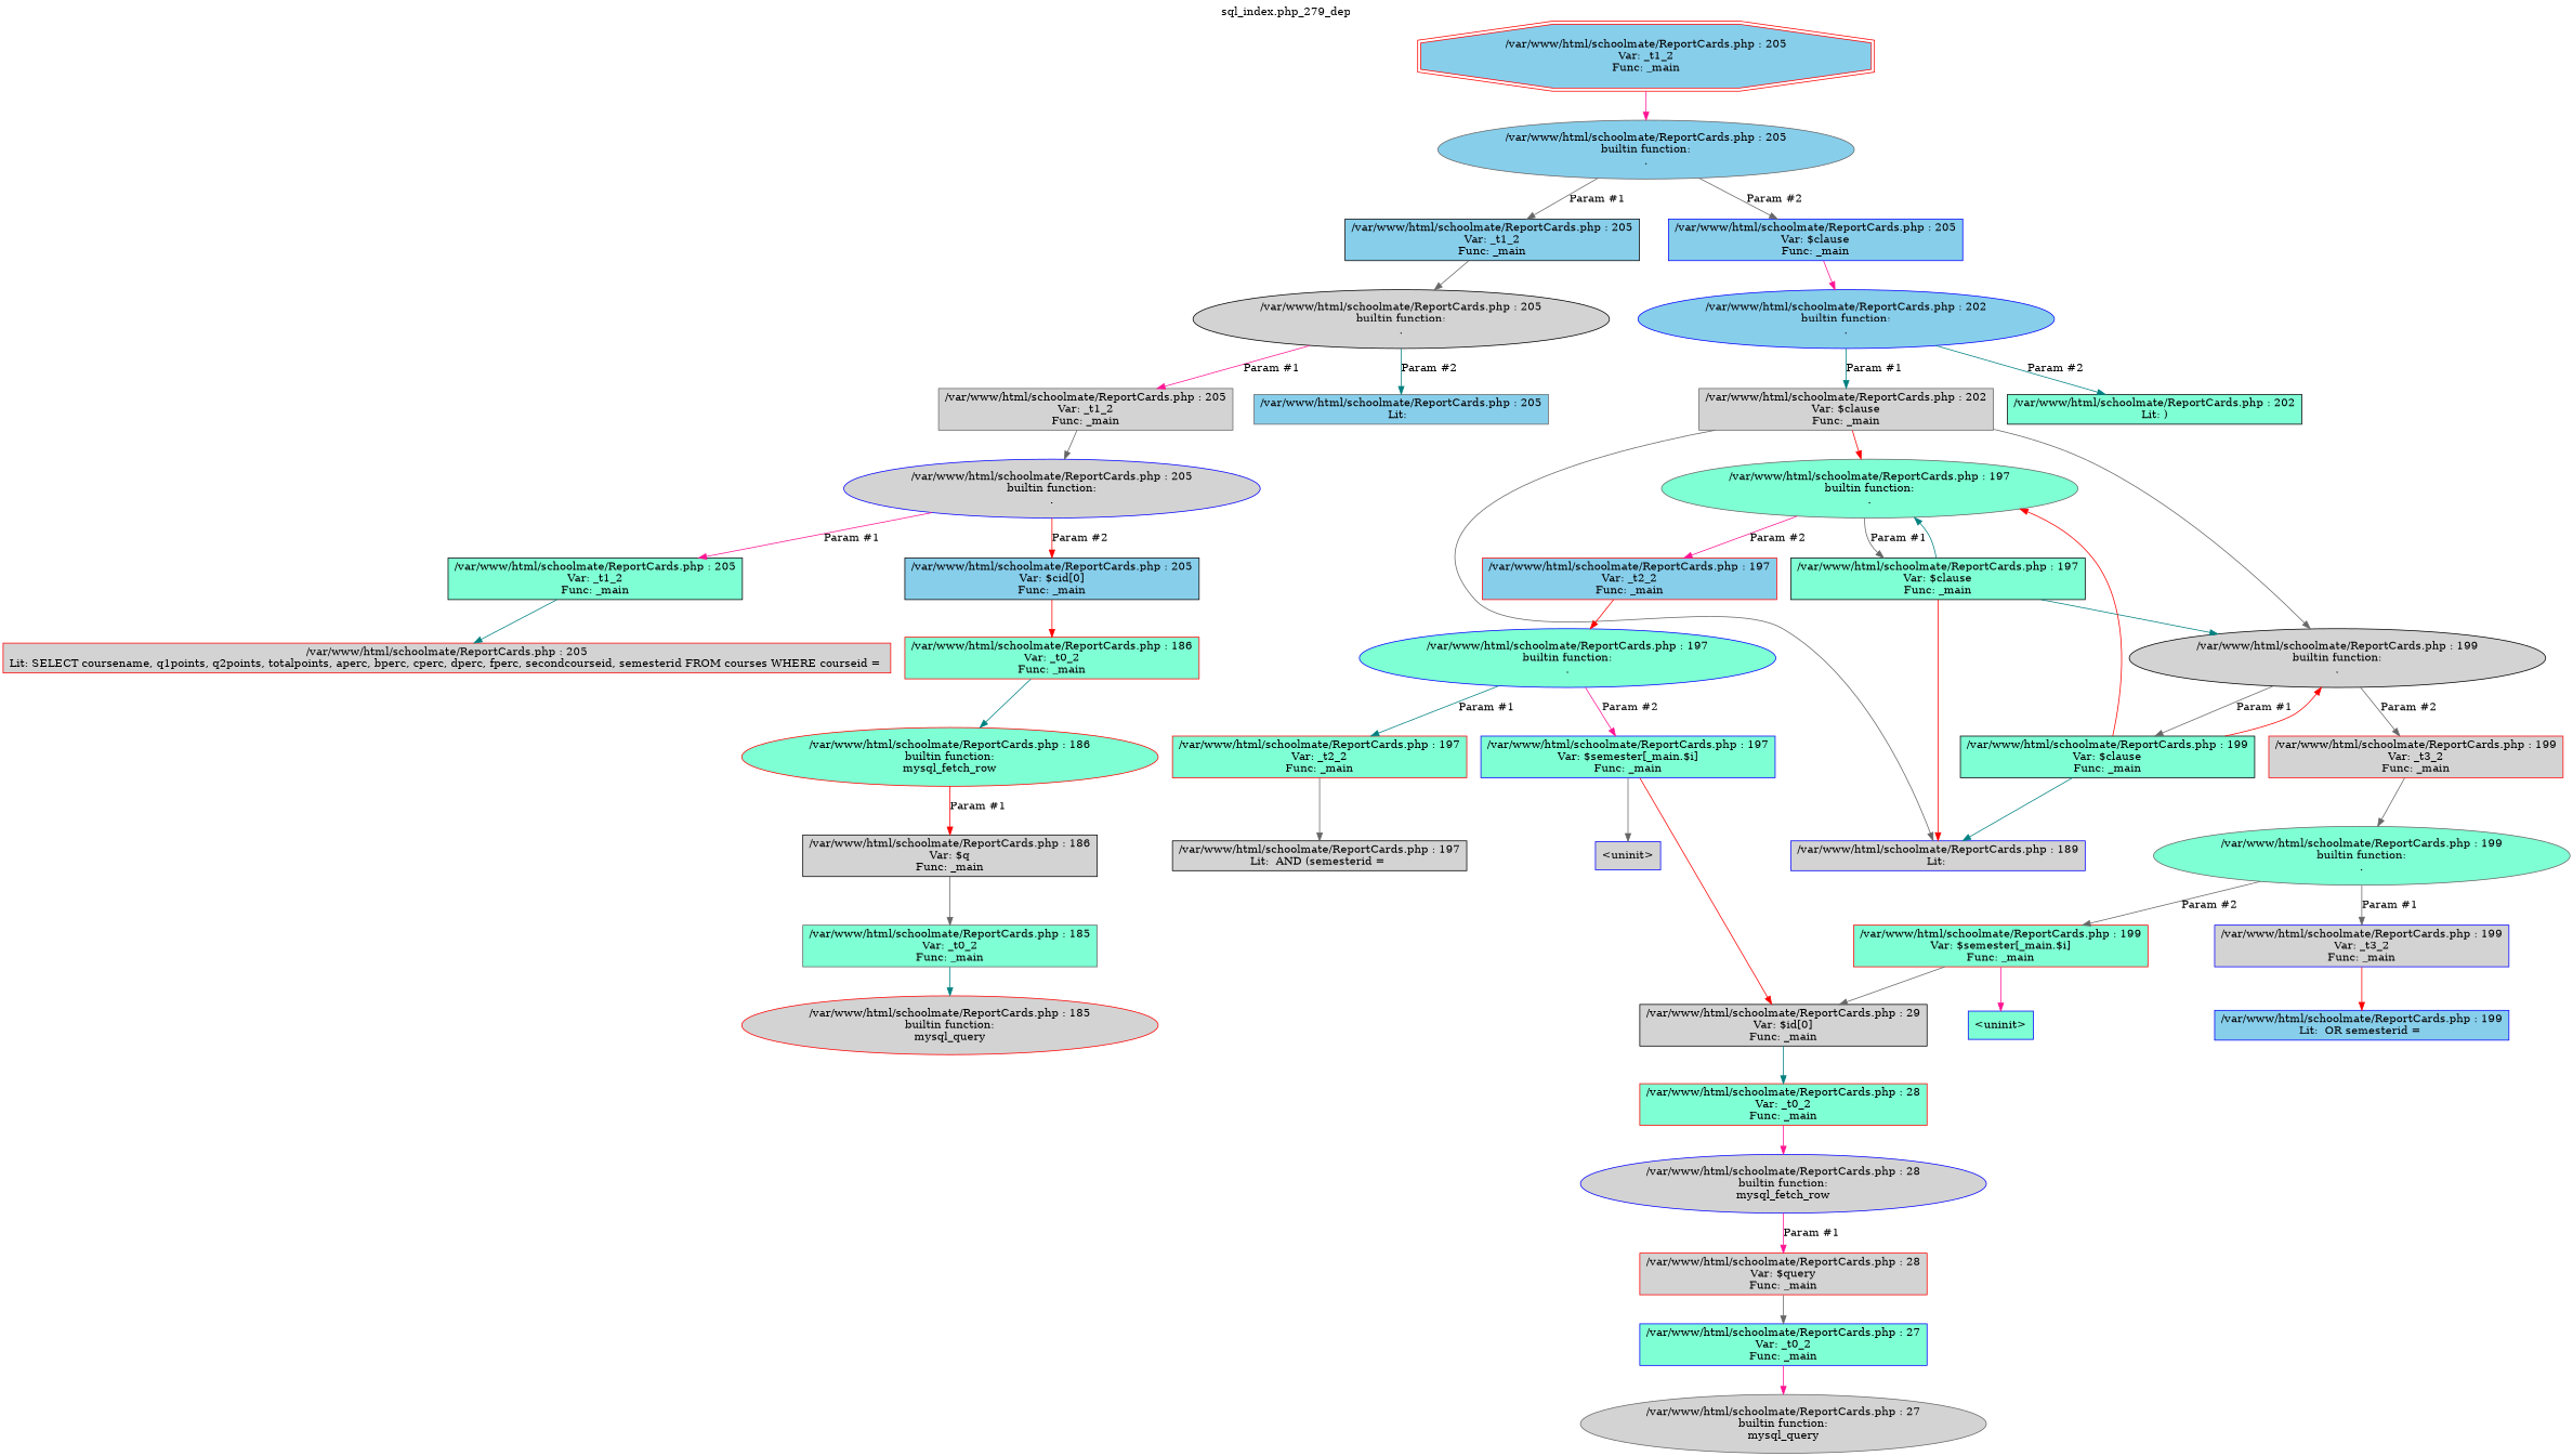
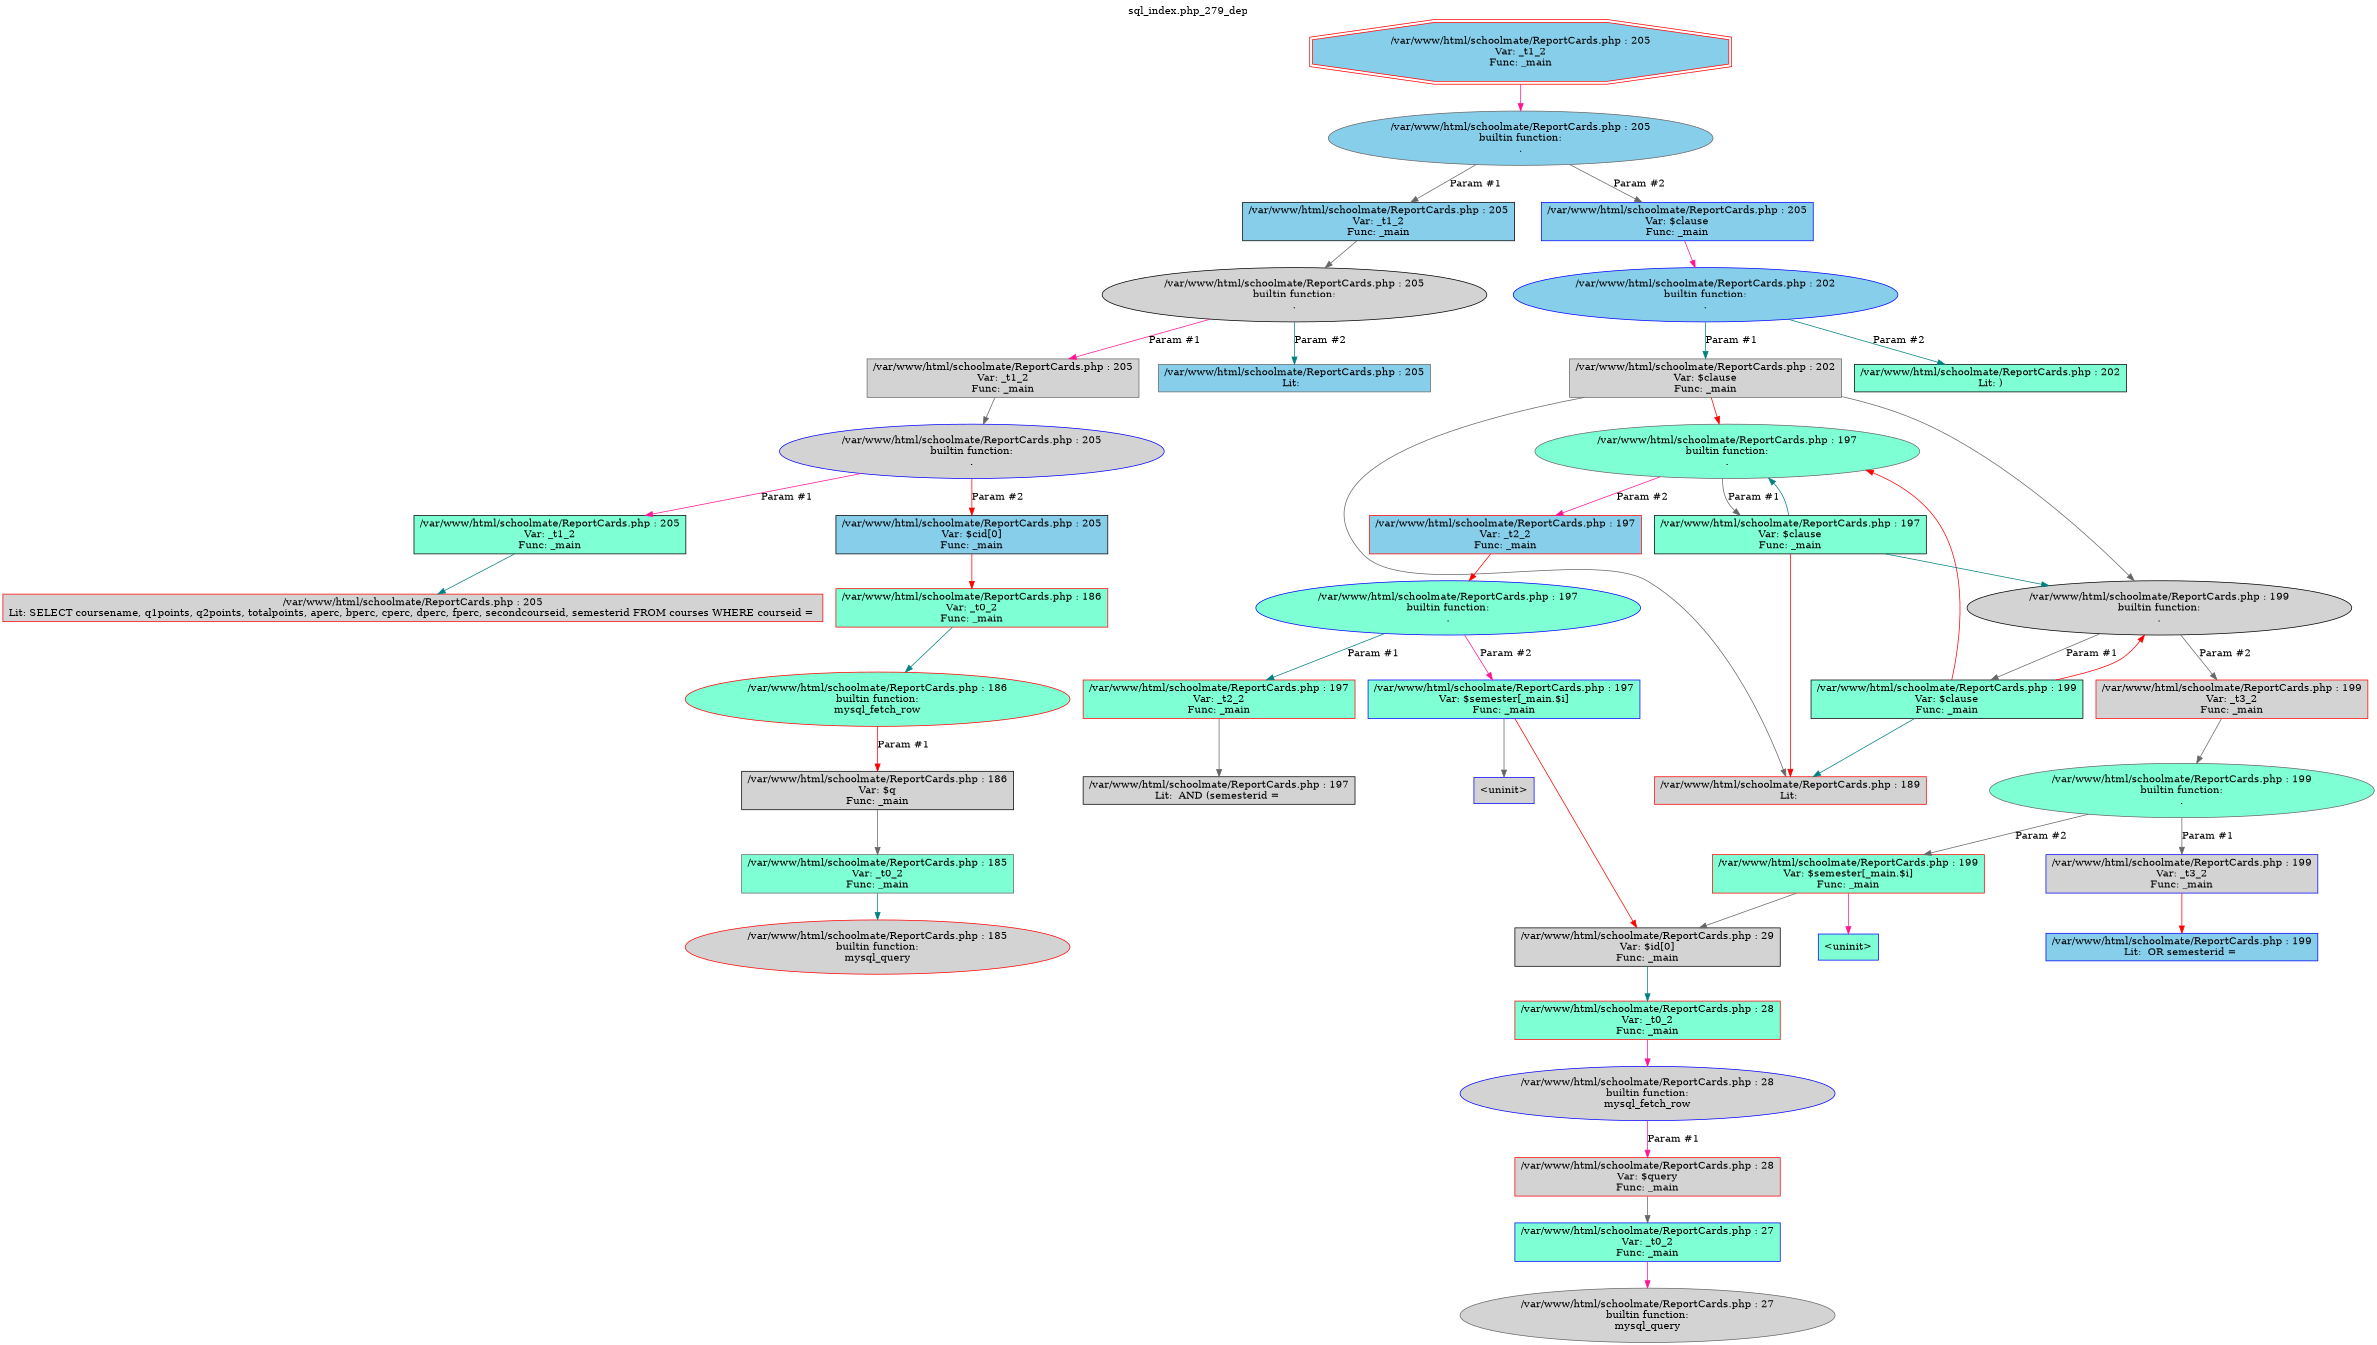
  digraph {
    label="sql_index.php_279_dep"
    labelloc=t
    node [shape=box style=filled fillcolor=lightgrey color=blue]
    edge [color=gray40]
    n1 [label="/var/www/html/schoolmate/ReportCards.php : 205\nVar: _t1_2\nFunc: _main\n" shape=doubleoctagon fillcolor=skyblue color=red]
    n2 [label="/var/www/html/schoolmate/ReportCards.php : 205\nbuiltin function:\n.\n" shape=ellipse fillcolor=skyblue color=gray40]
    n3 [label="/var/www/html/schoolmate/ReportCards.php : 205\nVar: _t1_2\nFunc: _main\n" fillcolor=skyblue color=black]
    n4 [label="/var/www/html/schoolmate/ReportCards.php : 205\nVar: $clause\nFunc: _main\n" fillcolor=skyblue]
    n5 [label="/var/www/html/schoolmate/ReportCards.php : 205\nbuiltin function:\n.\n" shape=ellipse color=black]
    n6 [label="/var/www/html/schoolmate/ReportCards.php : 205\nVar: _t1_2\nFunc: _main\n" color=gray40]
    n7 [label="/var/www/html/schoolmate/ReportCards.php : 205\nLit:  \n" fillcolor=skyblue color=gray40]
    n8 [label="/var/www/html/schoolmate/ReportCards.php : 205\nbuiltin function:\n.\n" shape=ellipse]
    n9 [label="/var/www/html/schoolmate/ReportCards.php : 205\nVar: _t1_2\nFunc: _main\n" fillcolor=aquamarine color=black]
    n10 [label="/var/www/html/schoolmate/ReportCards.php : 205\nVar: $cid[0]\nFunc: _main\n" fillcolor=skyblue color=black]
    n11 [label="/var/www/html/schoolmate/ReportCards.php : 205\nLit: SELECT coursename, q1points, q2points, totalpoints, aperc, bperc, cperc, dperc, fperc, secondcourseid, semesterid FROM courses WHERE courseid = \n" color=red]
    n12 [label="/var/www/html/schoolmate/ReportCards.php : 186\nVar: _t0_2\nFunc: _main\n" fillcolor=aquamarine color=red]
    n13 [label="/var/www/html/schoolmate/ReportCards.php : 186\nbuiltin function:\nmysql_fetch_row\n" shape=ellipse fillcolor=aquamarine color=red]
    n14 [label="/var/www/html/schoolmate/ReportCards.php : 186\nVar: $q\nFunc: _main\n" color=black]
    n15 [label="/var/www/html/schoolmate/ReportCards.php : 185\nVar: _t0_2\nFunc: _main\n" fillcolor=aquamarine color=gray40]
    n16 [label="/var/www/html/schoolmate/ReportCards.php : 185\nbuiltin function:\nmysql_query\n" shape=ellipse color=red]
    n17 [label="/var/www/html/schoolmate/ReportCards.php : 202\nbuiltin function:\n.\n" shape=ellipse fillcolor=skyblue]
    n18 [label="/var/www/html/schoolmate/ReportCards.php : 202\nVar: $clause\nFunc: _main\n" color=gray40]
    n19 [label="/var/www/html/schoolmate/ReportCards.php : 202\nLit: )\n" fillcolor=aquamarine color=black]
-   n20 [label="/var/www/html/schoolmate/ReportCards.php : 189\nLit: \n"]
+   n20 [label="/var/www/html/schoolmate/ReportCards.php : 189\nLit: \n" color=red]
    n21 [label="/var/www/html/schoolmate/ReportCards.php : 197\nbuiltin function:\n.\n" shape=ellipse fillcolor=aquamarine color=gray40]
    n22 [label="/var/www/html/schoolmate/ReportCards.php : 199\nbuiltin function:\n.\n" shape=ellipse color=black]
    n23 [label="/var/www/html/schoolmate/ReportCards.php : 197\nVar: $clause\nFunc: _main\n" fillcolor=aquamarine color=black]
    n24 [label="/var/www/html/schoolmate/ReportCards.php : 197\nVar: _t2_2\nFunc: _main\n" fillcolor=skyblue color=red]
    n25 [label="/var/www/html/schoolmate/ReportCards.php : 199\nVar: $clause\nFunc: _main\n" fillcolor=aquamarine color=black]
    n26 [label="/var/www/html/schoolmate/ReportCards.php : 199\nVar: _t3_2\nFunc: _main\n" color=red]
    n27 [label="/var/www/html/schoolmate/ReportCards.php : 199\nbuiltin function:\n.\n" shape=ellipse fillcolor=aquamarine color=gray40]
    n28 [label="/var/www/html/schoolmate/ReportCards.php : 199\nVar: _t3_2\nFunc: _main\n"]
    n29 [label="/var/www/html/schoolmate/ReportCards.php : 199\nVar: $semester[_main.$i]\nFunc: _main\n" fillcolor=aquamarine color=red]
    n30 [label="/var/www/html/schoolmate/ReportCards.php : 199\nLit:  OR semesterid = \n" fillcolor=skyblue]
    n31 [label="/var/www/html/schoolmate/ReportCards.php : 29\nVar: $id[0]\nFunc: _main\n" color=black]
    n32 [label="<uninit>" fillcolor=aquamarine]
    n33 [label="/var/www/html/schoolmate/ReportCards.php : 28\nVar: _t0_2\nFunc: _main\n" fillcolor=aquamarine color=red]
    n34 [label="/var/www/html/schoolmate/ReportCards.php : 28\nbuiltin function:\nmysql_fetch_row\n" shape=ellipse]
    n35 [label="/var/www/html/schoolmate/ReportCards.php : 28\nVar: $query\nFunc: _main\n" color=red]
    n36 [label="/var/www/html/schoolmate/ReportCards.php : 27\nVar: _t0_2\nFunc: _main\n" fillcolor=aquamarine]
    n37 [label="/var/www/html/schoolmate/ReportCards.php : 27\nbuiltin function:\nmysql_query\n" shape=ellipse color=gray40]
    n38 [label="/var/www/html/schoolmate/ReportCards.php : 197\nbuiltin function:\n.\n" shape=ellipse fillcolor=aquamarine]
    n39 [label="/var/www/html/schoolmate/ReportCards.php : 197\nVar: _t2_2\nFunc: _main\n" fillcolor=aquamarine color=red]
    n40 [label="/var/www/html/schoolmate/ReportCards.php : 197\nVar: $semester[_main.$i]\nFunc: _main\n" fillcolor=aquamarine]
    n41 [label="/var/www/html/schoolmate/ReportCards.php : 197\nLit:  AND (semesterid = \n" color=black]
    n42 [label="<uninit>"]
    n1 -> n2 [color=deeppink]
    n2 -> n3 [label="Param #1"]
    n2 -> n4 [label="Param #2"]
    n3 -> n5
    n4 -> n17 [color=deeppink]
    n5 -> n6 [label="Param #1" color=deeppink]
    n5 -> n7 [label="Param #2" color=teal]
    n6 -> n8
    n8 -> n9 [label="Param #1" color=deeppink]
    n8 -> n10 [label="Param #2" color=red]
    n9 -> n11 [color=teal]
    n10 -> n12 [color=red]
    n12 -> n13 [color=teal]
    n13 -> n14 [label="Param #1" color=red]
    n14 -> n15
    n15 -> n16 [color=teal]
    n17 -> n18 [label="Param #1" color=teal]
    n17 -> n19 [label="Param #2" color=teal]
    n18 -> n20
    n18 -> n21 [color=red]
    n18 -> n22
    n21 -> n23 [label="Param #1"]
    n21 -> n24 [label="Param #2" color=deeppink]
    n22 -> n25 [label="Param #1"]
    n22 -> n26 [label="Param #2"]
    n23 -> n20 [color=red]
    n23 -> n21 [color=teal]
    n23 -> n22 [color=teal]
    n24 -> n38 [color=red]
    n25 -> n20 [color=teal]
    n25 -> n21 [color=red]
    n25 -> n22 [color=red]
    n26 -> n27
    n27 -> n28 [label="Param #1"]
    n27 -> n29 [label="Param #2"]
    n28 -> n30 [color=red]
    n29 -> n31
    n29 -> n32 [color=deeppink]
    n31 -> n33 [color=teal]
    n33 -> n34 [color=deeppink]
    n34 -> n35 [label="Param #1" color=deeppink]
    n35 -> n36
    n36 -> n37 [color=deeppink]
    n38 -> n39 [label="Param #1" color=teal]
    n38 -> n40 [label="Param #2" color=deeppink]
    n39 -> n41
    n40 -> n31 [color=red]
    n40 -> n42
  }
